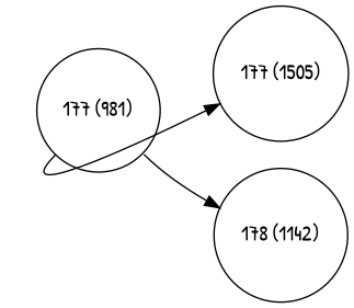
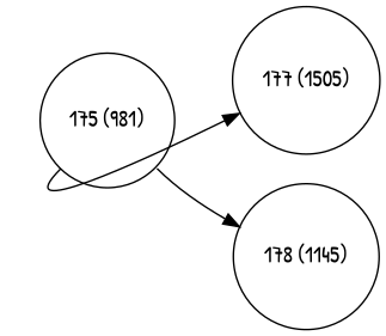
  digraph {
    fontname="Patrick Hand"
    rankdir=LR
    node [fontname="Patrick Hand" shape=circle]
    edge [fontname="Patrick Hand"]
-   n1 [label="177 (981)" width=0.5]
+   n1 [label="175 (981)" width=0.5]
    n2 [label="177 (1505)" width=0.5]
-   n3 [label="178 (1142)" width=0.5]
+   n3 [label="178 (1145)" width=0.5]
    n1 -> n2 [tailport=sw]
    n1 -> n3 [tailport=se]
  }
